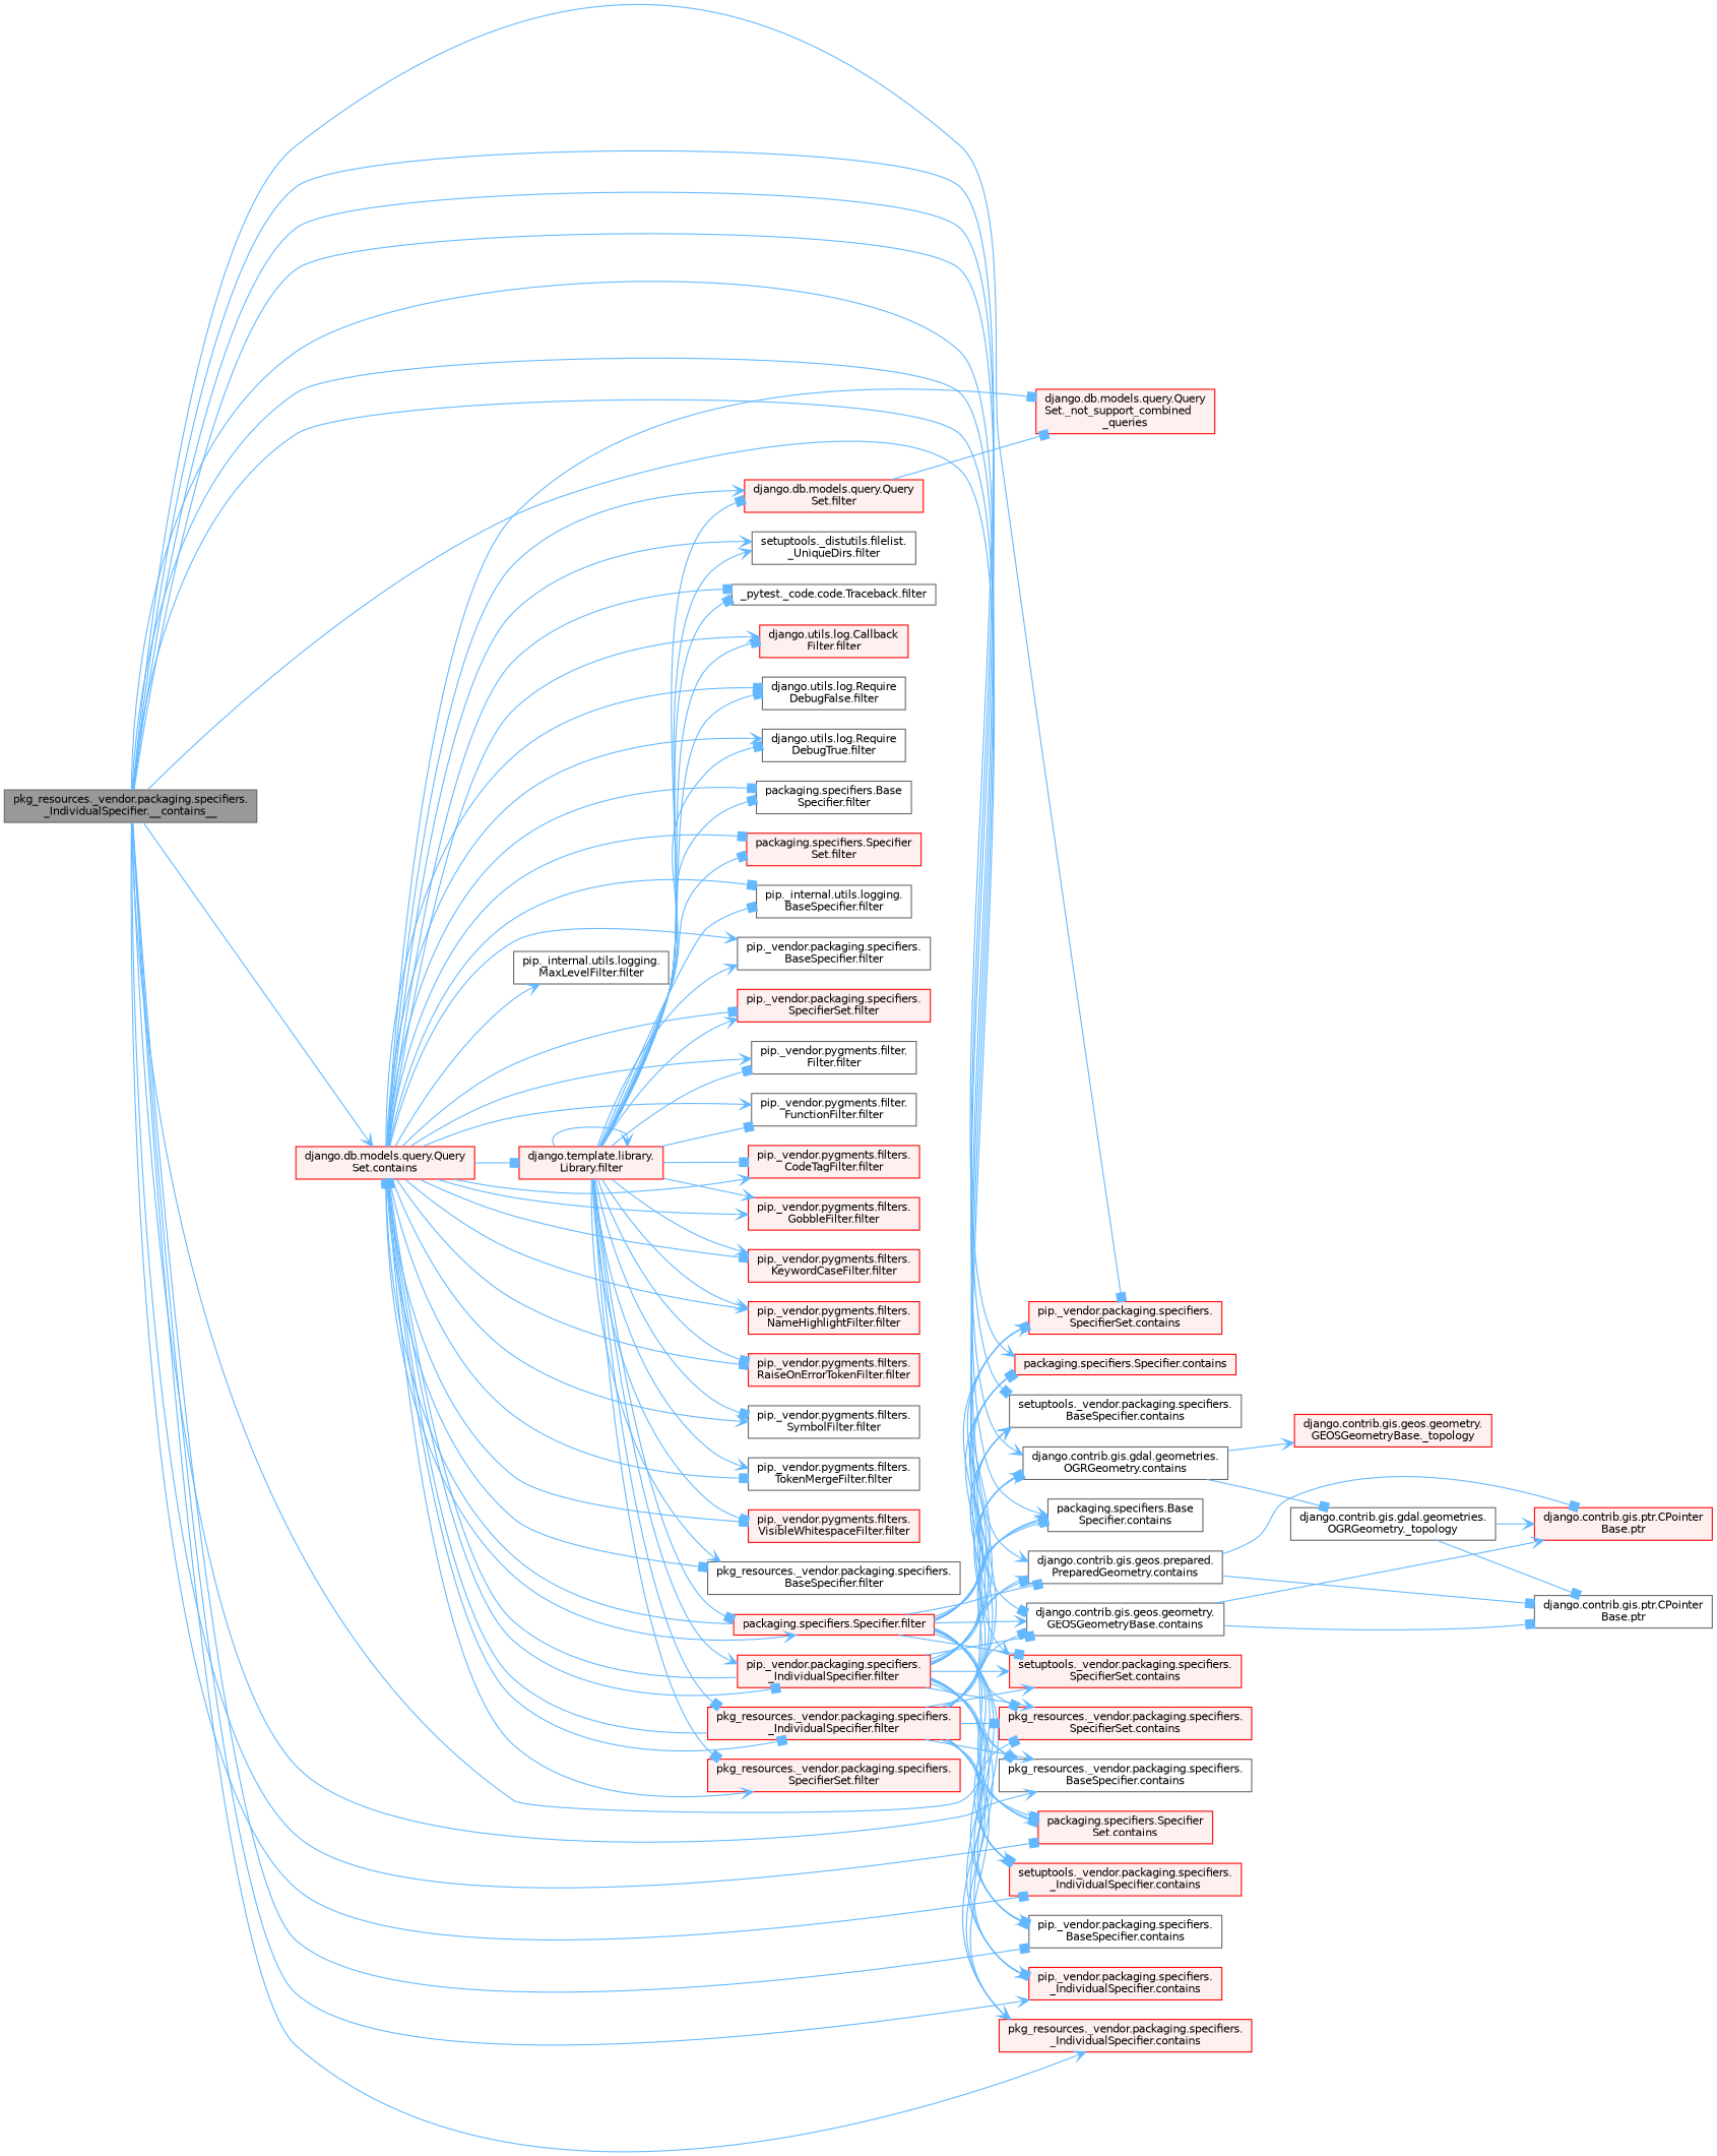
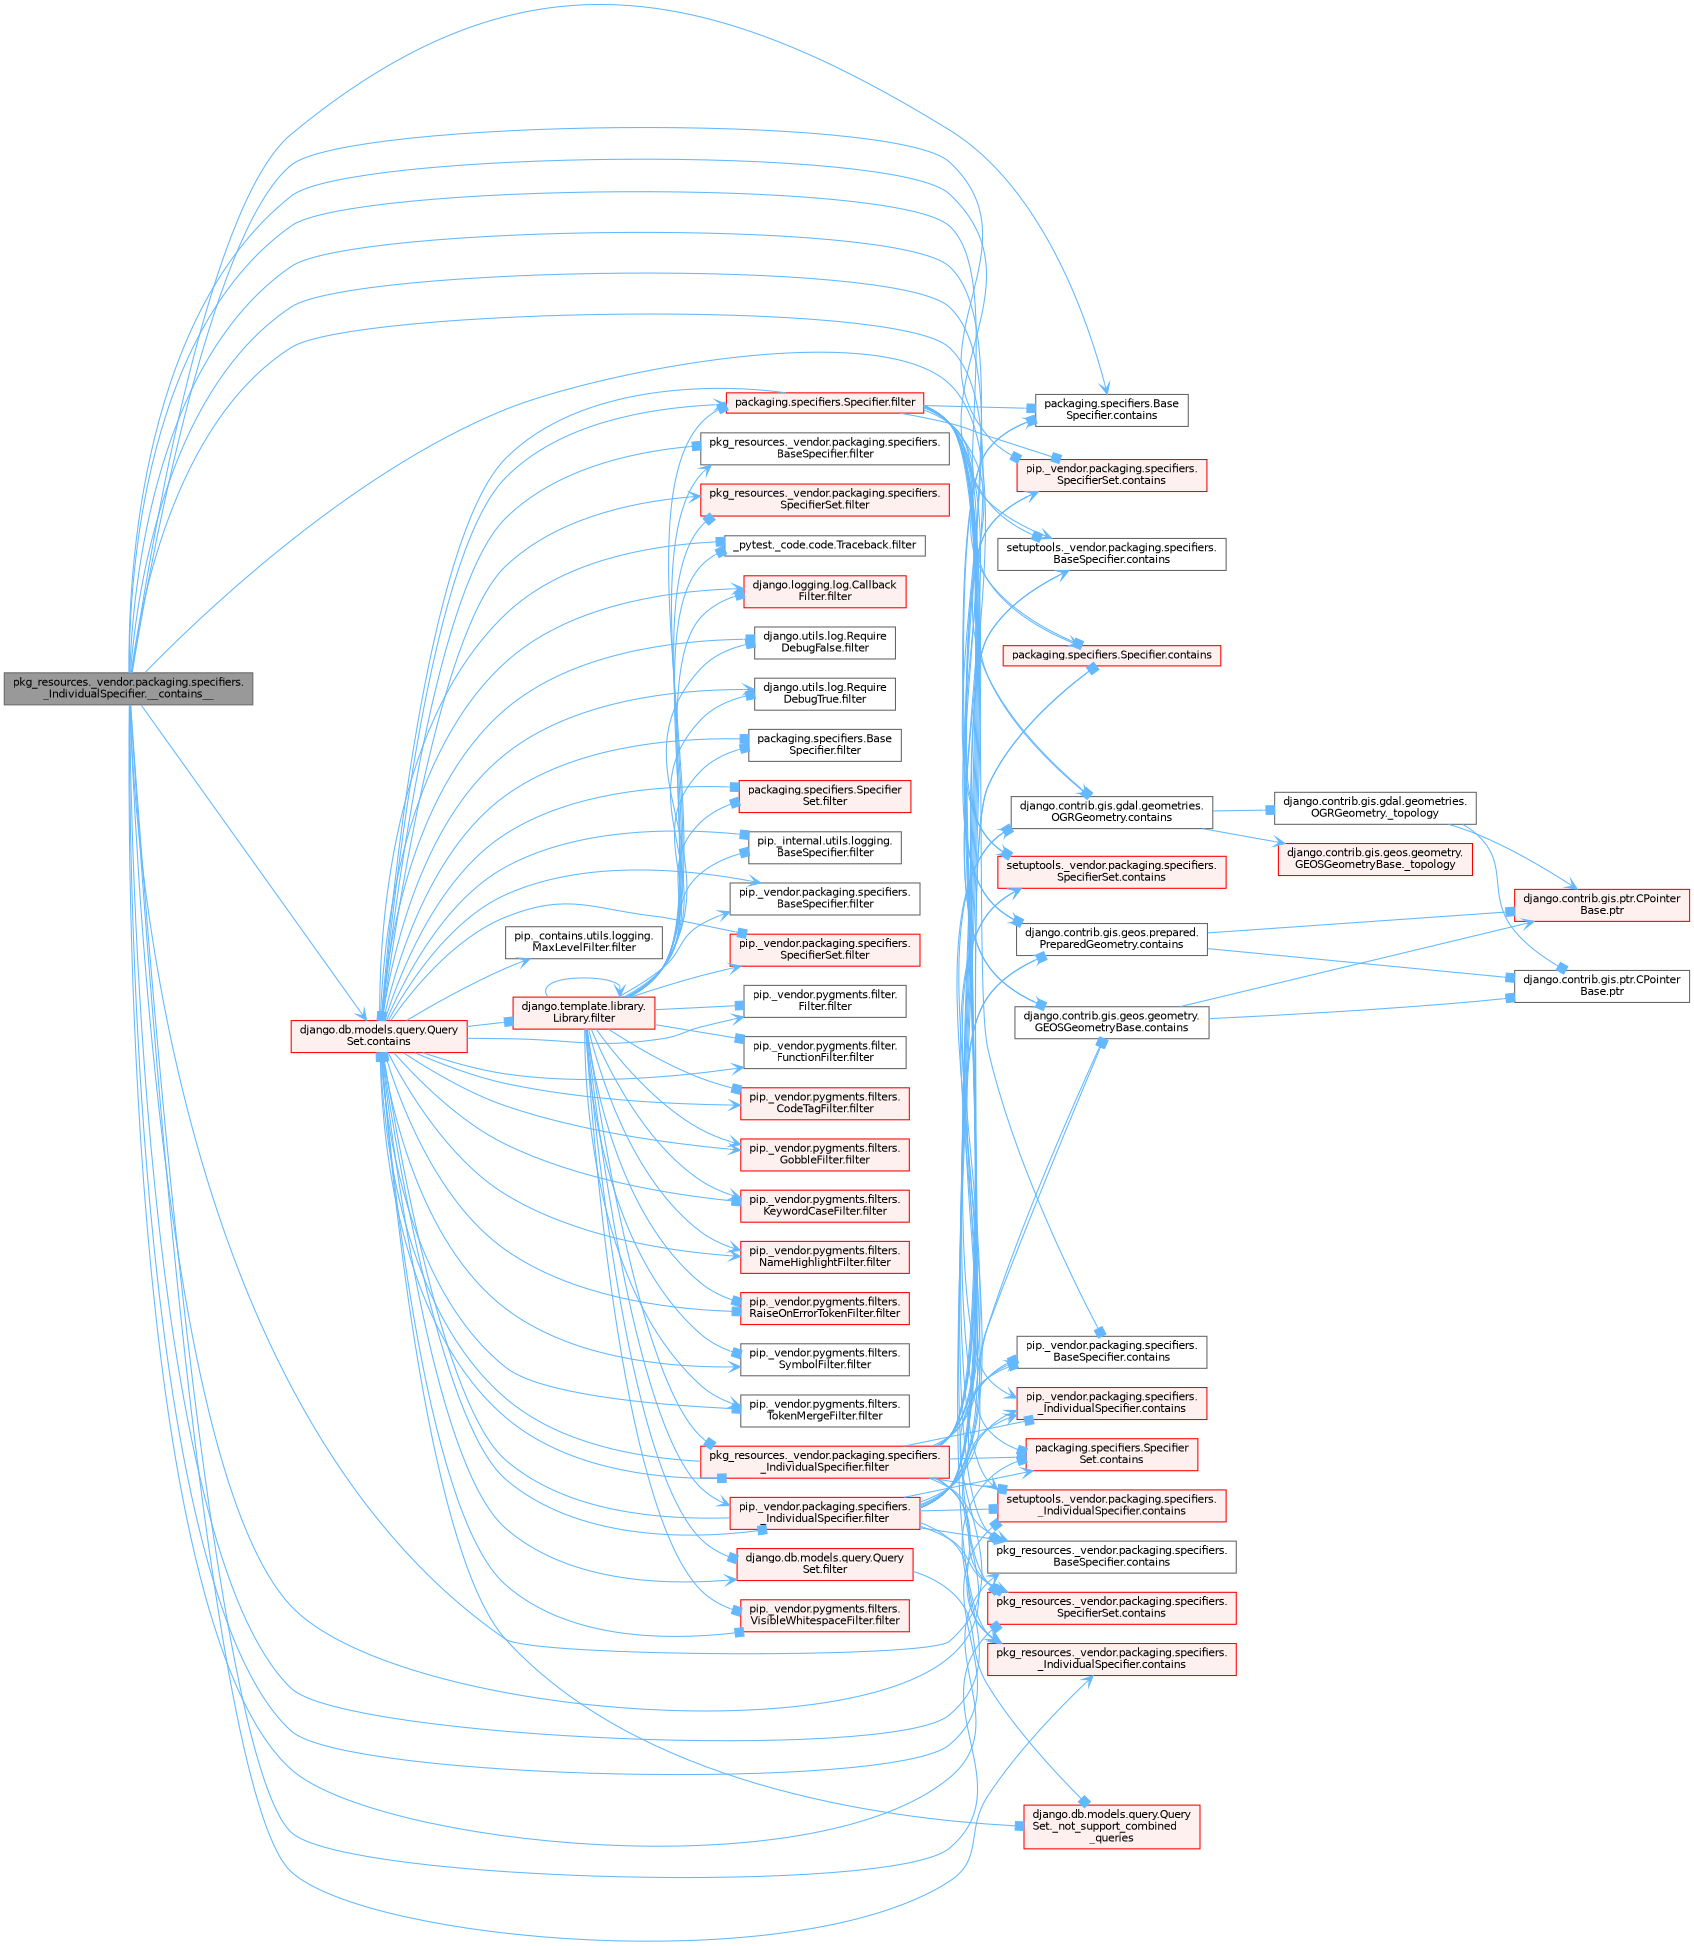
  digraph {
    rankdir=LR
    node [color=red fillcolor="#FFF0F0" fontname=Helvetica fontsize=10 shape=box style=filled]
    edge [arrowhead=box color=steelblue1 fontname=Helvetica fontsize=10 labelfontname=Helvetica labelfontsize=10 style=solid]
    n1 [color=gray40 fillcolor=grey60 fontcolor=black height=0.2 label="pkg_resources._vendor.packaging.specifiers.\l_IndividualSpecifier.__contains__" width=0.4]
    n2 [color=grey40 fillcolor=white height=0.2 label="django.contrib.gis.gdal.geometries.\lOGRGeometry.contains" width=0.4]
    n3 [color=grey40 fillcolor=white height=0.2 label="django.contrib.gis.geos.geometry.\lGEOSGeometryBase.contains" width=0.4]
    n4 [color=grey40 fillcolor=white height=0.2 label="django.contrib.gis.geos.prepared.\lPreparedGeometry.contains" width=0.4]
    n5 [height=0.2 label="django.db.models.query.Query\lSet.contains" width=0.4]
    n6 [color=grey40 fillcolor=white height=0.2 label="packaging.specifiers.Base\lSpecifier.contains" width=0.4]
    n7 [height=0.2 label="packaging.specifiers.Specifier.contains" width=0.4]
    n8 [height=0.2 label="packaging.specifiers.Specifier\lSet.contains" width=0.4]
    n9 [height=0.2 label="pip._vendor.packaging.specifiers.\l_IndividualSpecifier.contains" width=0.4]
    n10 [color=grey40 fillcolor=white height=0.2 label="pip._vendor.packaging.specifiers.\lBaseSpecifier.contains" width=0.4]
    n11 [height=0.2 label="pip._vendor.packaging.specifiers.\lSpecifierSet.contains" width=0.4]
    n12 [height=0.2 label="pkg_resources._vendor.packaging.specifiers.\l_IndividualSpecifier.contains" width=0.4]
    n13 [color=grey40 fillcolor=white height=0.2 label="pkg_resources._vendor.packaging.specifiers.\lBaseSpecifier.contains" width=0.4]
    n14 [height=0.2 label="pkg_resources._vendor.packaging.specifiers.\lSpecifierSet.contains" width=0.4]
    n15 [height=0.2 label="setuptools._vendor.packaging.specifiers.\l_IndividualSpecifier.contains" width=0.4]
    n16 [color=grey40 fillcolor=white height=0.2 label="setuptools._vendor.packaging.specifiers.\lBaseSpecifier.contains" width=0.4]
    n17 [height=0.2 label="setuptools._vendor.packaging.specifiers.\lSpecifierSet.contains" width=0.4]
    n18 [color=grey40 fillcolor=white height=0.2 label="django.contrib.gis.gdal.geometries.\lOGRGeometry._topology" width=0.4]
    n19 [height=0.2 label="django.contrib.gis.geos.geometry.\lGEOSGeometryBase._topology" width=0.4]
    n20 [height=0.2 label="django.contrib.gis.ptr.CPointer\lBase.ptr" width=0.4]
    n21 [color=grey40 fillcolor=white height=0.2 label="django.contrib.gis.ptr.CPointer\lBase.ptr" width=0.4]
    n22 [height=0.2 label="django.db.models.query.Query\lSet._not_support_combined\l_queries" width=0.4]
    n23 [color=grey40 fillcolor=white height=0.2 label="_pytest._code.code.Traceback.filter" width=0.4]
    n24 [height=0.2 label="django.db.models.query.Query\lSet.filter" width=0.4]
    n25 [height=0.2 label="django.template.library.\lLibrary.filter" width=0.4]
-   n26 [height=0.2 label="django.utils.log.Callback\lFilter.filter" width=0.4]
+   n26 [height=0.2 label="django.logging.log.Callback\lFilter.filter" width=0.4]
    n27 [color=grey40 fillcolor=white height=0.2 label="django.utils.log.Require\lDebugFalse.filter" width=0.4]
    n28 [color=grey40 fillcolor=white height=0.2 label="django.utils.log.Require\lDebugTrue.filter" width=0.4]
    n29 [color=grey40 fillcolor=white height=0.2 label="packaging.specifiers.Base\lSpecifier.filter" width=0.4]
    n30 [height=0.2 label="packaging.specifiers.Specifier.filter" width=0.4]
    n31 [height=0.2 label="packaging.specifiers.Specifier\lSet.filter" width=0.4]
    n32 [color=grey40 fillcolor=white height=0.2 label="pip._internal.utils.logging.\lBaseSpecifier.filter" width=0.4]
-   n33 [color=grey40 fillcolor=white height=0.2 label="pip._internal.utils.logging.\lMaxLevelFilter.filter" width=0.4]
+   n33 [color=grey40 fillcolor=white height=0.2 label="pip._contains.utils.logging.\lMaxLevelFilter.filter" width=0.4]
    n34 [height=0.2 label="pip._vendor.packaging.specifiers.\l_IndividualSpecifier.filter" width=0.4]
    n35 [color=grey40 fillcolor=white height=0.2 label="pip._vendor.packaging.specifiers.\lBaseSpecifier.filter" width=0.4]
    n36 [height=0.2 label="pip._vendor.packaging.specifiers.\lSpecifierSet.filter" width=0.4]
    n37 [color=grey40 fillcolor=white height=0.2 label="pip._vendor.pygments.filter.\lFilter.filter" width=0.4]
    n38 [color=grey40 fillcolor=white height=0.2 label="pip._vendor.pygments.filter.\lFunctionFilter.filter" width=0.4]
    n39 [height=0.2 label="pip._vendor.pygments.filters.\lCodeTagFilter.filter" width=0.4]
    n40 [height=0.2 label="pip._vendor.pygments.filters.\lGobbleFilter.filter" width=0.4]
    n41 [height=0.2 label="pip._vendor.pygments.filters.\lKeywordCaseFilter.filter" width=0.4]
    n42 [height=0.2 label="pip._vendor.pygments.filters.\lNameHighlightFilter.filter" width=0.4]
    n43 [height=0.2 label="pip._vendor.pygments.filters.\lRaiseOnErrorTokenFilter.filter" width=0.4]
    n44 [color=grey40 fillcolor=white height=0.2 label="pip._vendor.pygments.filters.\lSymbolFilter.filter" width=0.4]
    n45 [color=grey40 fillcolor=white height=0.2 label="pip._vendor.pygments.filters.\lTokenMergeFilter.filter" width=0.4]
    n46 [height=0.2 label="pip._vendor.pygments.filters.\lVisibleWhitespaceFilter.filter" width=0.4]
    n47 [height=0.2 label="pkg_resources._vendor.packaging.specifiers.\l_IndividualSpecifier.filter" width=0.4]
    n48 [color=grey40 fillcolor=white height=0.2 label="pkg_resources._vendor.packaging.specifiers.\lBaseSpecifier.filter" width=0.4]
    n49 [height=0.2 label="pkg_resources._vendor.packaging.specifiers.\lSpecifierSet.filter" width=0.4]
-   n50 [color=grey40 fillcolor=white height=0.2 label="setuptools._distutils.filelist.\l_UniqueDirs.filter" width=0.4]
    n1 -> n2 [arrowhead=vee]
    n1 -> n3
    n1 -> n4 [arrowhead=vee]
    n1 -> n5 [arrowhead=vee]
    n1 -> n6 [arrowhead=vee]
    n1 -> n7 [arrowhead=vee]
    n1 -> n8
    n1 -> n9 [arrowhead=vee]
    n1 -> n10
    n1 -> n11
    n1 -> n12 [arrowhead=vee]
    n1 -> n13 [arrowhead=vee]
    n1 -> n14
    n1 -> n15
    n1 -> n16
    n1 -> n17 [arrowhead=vee]
    n2 -> n18
    n2 -> n19 [arrowhead=vee]
    n3 -> n20 [arrowhead=vee]
    n3 -> n21
    n4 -> n20
    n4 -> n21
    n5 -> n22
    n5 -> n23
    n5 -> n24 [arrowhead=vee]
    n5 -> n25
    n5 -> n26 [arrowhead=vee]
    n5 -> n27
    n5 -> n28 [arrowhead=vee]
    n5 -> n29
    n5 -> n30 [arrowhead=vee]
    n5 -> n31
    n5 -> n32
    n5 -> n33 [arrowhead=vee]
    n5 -> n34
    n5 -> n35 [arrowhead=vee]
    n5 -> n36
    n5 -> n37 [arrowhead=vee]
    n5 -> n38 [arrowhead=vee]
    n5 -> n39 [arrowhead=vee]
    n5 -> n40 [arrowhead=vee]
    n5 -> n41
    n5 -> n42 [arrowhead=vee]
    n5 -> n43
    n5 -> n44 [arrowhead=vee]
    n5 -> n45
    n5 -> n46
    n5 -> n47
    n5 -> n48
    n5 -> n49 [arrowhead=vee]
-   n5 -> n50 [arrowhead=vee]
    n18 -> n20 [arrowhead=vee]
    n18 -> n21
    n24 -> n22
    n25 -> n23
    n25 -> n24
    n25 -> n25 [arrowhead=vee]
    n25 -> n26
    n25 -> n27
    n25 -> n28
    n25 -> n29
    n25 -> n30
    n25 -> n31
    n25 -> n32
    n25 -> n34 [arrowhead=vee]
    n25 -> n35 [arrowhead=vee]
    n25 -> n36 [arrowhead=vee]
    n25 -> n37
    n25 -> n38
    n25 -> n39
    n25 -> n40 [arrowhead=vee]
    n25 -> n41 [arrowhead=vee]
    n25 -> n42 [arrowhead=vee]
    n25 -> n43
    n25 -> n44
    n25 -> n45 [arrowhead=vee]
    n25 -> n46
    n25 -> n47
    n25 -> n48 [arrowhead=vee]
    n25 -> n49
-   n25 -> n50 [arrowhead=vee]
    n30 -> n2
    n30 -> n3 [arrowhead=vee]
    n30 -> n4
    n30 -> n5
    n30 -> n6
    n30 -> n7
    n30 -> n8
    n30 -> n9 [arrowhead=vee]
    n30 -> n10
    n30 -> n11
    n30 -> n12 [arrowhead=vee]
    n30 -> n13
    n30 -> n14
    n30 -> n15 [arrowhead=vee]
    n30 -> n16 [arrowhead=vee]
    n30 -> n17
    n34 -> n2
    n34 -> n3
    n34 -> n4
    n34 -> n5
    n34 -> n6
    n34 -> n7
    n34 -> n8 [arrowhead=vee]
    n34 -> n9 [arrowhead=vee]
    n34 -> n10 [arrowhead=vee]
    n34 -> n11 [arrowhead=vee]
    n34 -> n12 [arrowhead=vee]
    n34 -> n13 [arrowhead=vee]
    n34 -> n14 [arrowhead=vee]
    n34 -> n15
    n34 -> n16 [arrowhead=vee]
    n34 -> n17 [arrowhead=vee]
    n47 -> n2 [arrowhead=vee]
    n47 -> n3
    n47 -> n4 [arrowhead=vee]
    n47 -> n5
    n47 -> n6 [arrowhead=vee]
    n47 -> n7
    n47 -> n8
    n47 -> n9
    n47 -> n10
    n47 -> n11 [arrowhead=vee]
    n47 -> n12 [arrowhead=vee]
    n47 -> n13 [arrowhead=vee]
    n47 -> n14
    n47 -> n15
    n47 -> n16 [arrowhead=vee]
    n47 -> n17 [arrowhead=vee]
  }
